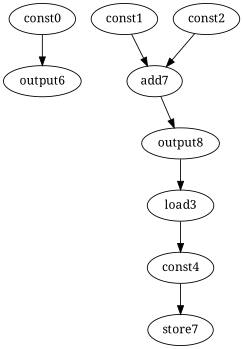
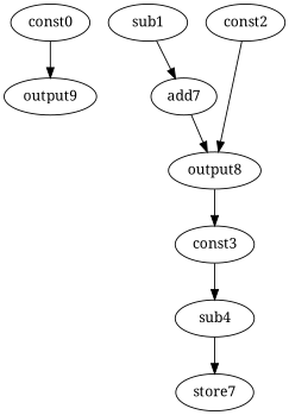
  digraph {
    fontname="Noto Serif"
    node [fontname="Noto Serif" opcode=const]
    edge [fontname="Noto Serif" operand=0]
-   output9 [opcode=output label=output6]
+   output9 [opcode=output]
    const0
    add7 [opcode=add]
-   const1
-   load3 [opcode=load]
-   sub4 [opcode=sub label=const4]
+   const1 [label=sub1]
+   load3 [opcode=load label=const3]
+   sub4 [opcode=sub]
    n7 [label=store7 opcode=store]
    output8 [opcode=output]
    const2
    const0 -> output9
    add7 -> output8
    const1 -> add7
    load3 -> sub4 [operand=1]
    sub4 -> n7
    output8 -> load3
-   const2 -> add7 [operand=1]
+   const2 -> output8 [operand=1]
  }
